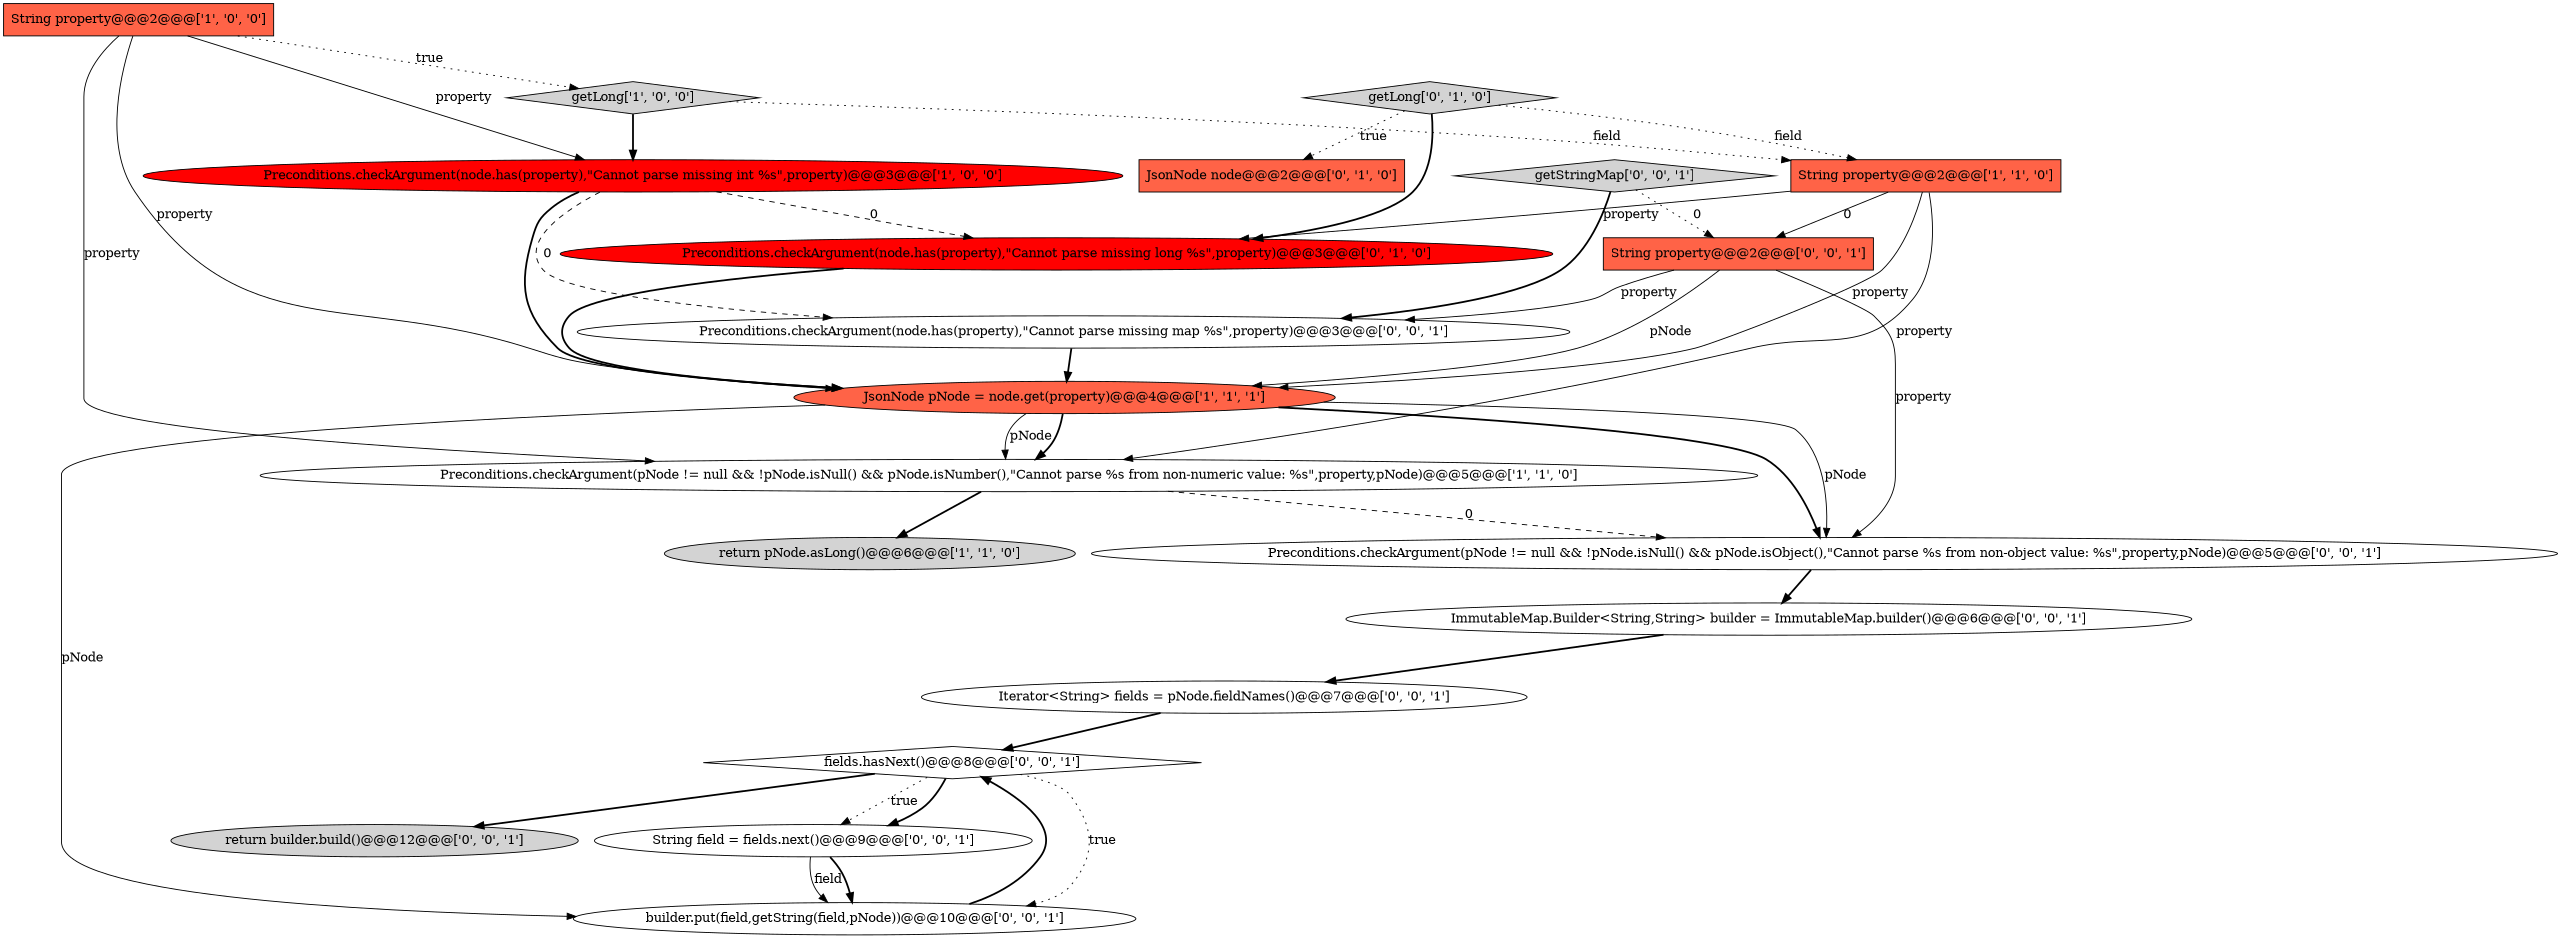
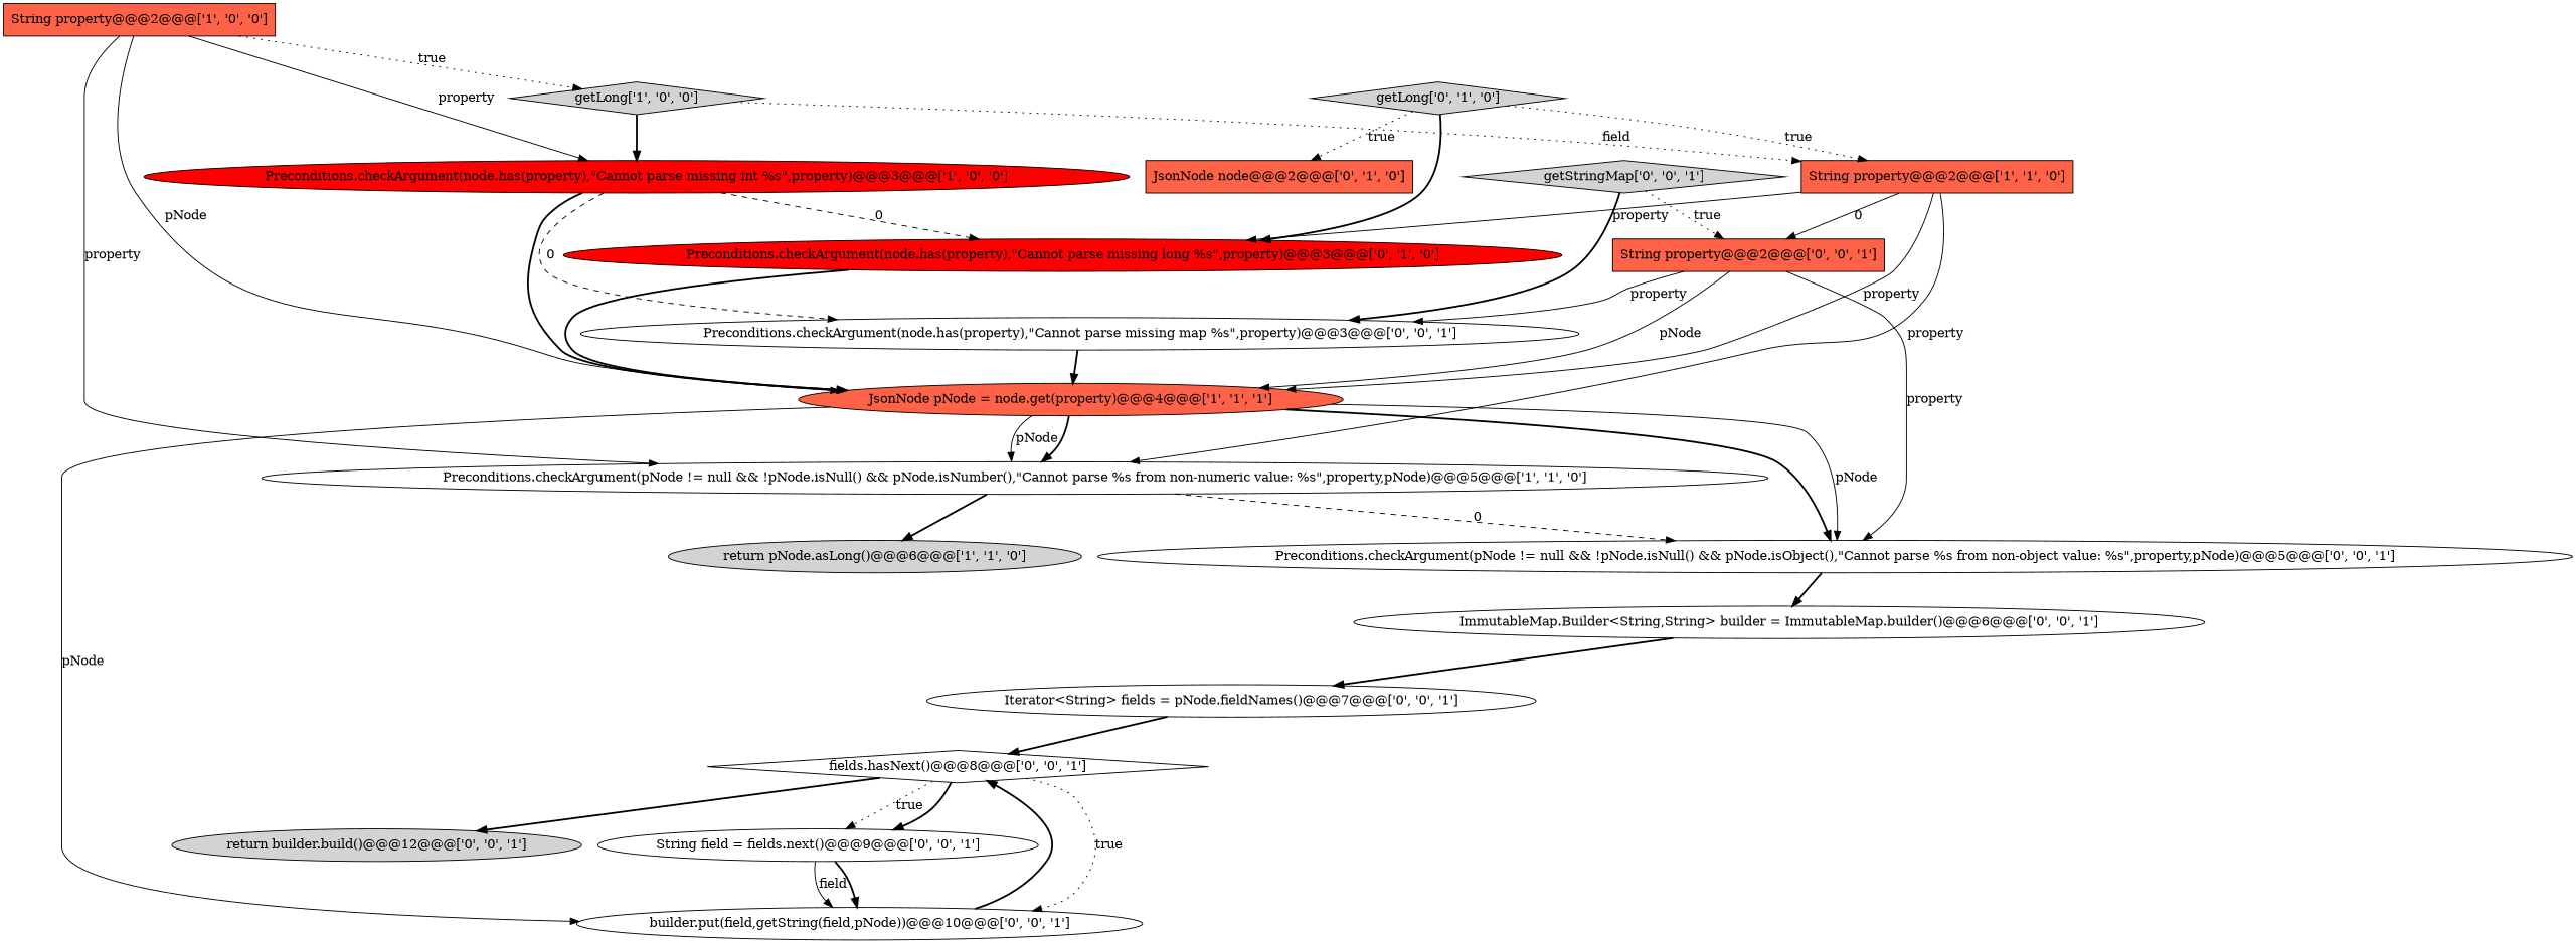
  digraph {
    node [fillcolor=white shape=ellipse style=filled]
    edge [style=bold]
    n1 [fillcolor=lightgray label="return pNode.asLong()@@@6@@@['1', '1', '0']"]
    n2 [fillcolor=lightgray label="getLong['0', '1', '0']" shape=diamond]
    n3 [fillcolor=tomato label="String property@@@2@@@['1', '1', '0']" shape=box]
    n4 [fillcolor=tomato label="JsonNode node@@@2@@@['0', '1', '0']" shape=box]
    n5 [fillcolor=red label="Preconditions.checkArgument(node.has(property),\"Cannot parse missing long %s\",property)@@@3@@@['0', '1', '0']"]
    n6 [fillcolor=tomato label="JsonNode pNode = node.get(property)@@@4@@@['1', '1', '1']"]
    n7 [label="Preconditions.checkArgument(pNode != null && !pNode.isNull() && pNode.isNumber(),\"Cannot parse %s from non-numeric value: %s\",property,pNode)@@@5@@@['1', '1', '0']"]
    n8 [fillcolor=tomato label="String property@@@2@@@['0', '0', '1']" shape=box]
    n9 [label="ImmutableMap.Builder<String,String> builder = ImmutableMap.builder()@@@6@@@['0', '0', '1']"]
    n10 [label="Iterator<String> fields = pNode.fieldNames()@@@7@@@['0', '0', '1']"]
    n11 [label="fields.hasNext()@@@8@@@['0', '0', '1']" shape=diamond]
    n12 [label="Preconditions.checkArgument(node.has(property),\"Cannot parse missing map %s\",property)@@@3@@@['0', '0', '1']"]
    n13 [label="Preconditions.checkArgument(pNode != null && !pNode.isNull() && pNode.isObject(),\"Cannot parse %s from non-object value: %s\",property,pNode)@@@5@@@['0', '0', '1']"]
    n14 [label="builder.put(field,getString(field,pNode))@@@10@@@['0', '0', '1']"]
    n15 [fillcolor=lightgray label="getStringMap['0', '0', '1']" shape=diamond]
    n16 [fillcolor=lightgray label="return builder.build()@@@12@@@['0', '0', '1']"]
    n17 [label="String field = fields.next()@@@9@@@['0', '0', '1']"]
    n18 [fillcolor=red label="Preconditions.checkArgument(node.has(property),\"Cannot parse missing int %s\",property)@@@3@@@['1', '0', '0']"]
    n19 [fillcolor=lightgray label="getLong['1', '0', '0']" shape=diamond]
    n20 [fillcolor=tomato label="String property@@@2@@@['1', '0', '0']" shape=box]
-   n2 -> n3 [label=field style=dotted]
+   n2 -> n3 [label=true style=dotted]
    n2 -> n4 [label=true style=dotted]
    n2 -> n5
    n3 -> n5 [label=property style=solid]
    n3 -> n6 [label=property style=solid]
    n3 -> n7 [label=property style=solid]
    n3 -> n8 [label=0 style=solid]
    n5 -> n6
    n6 -> n7 [label=pNode style=solid]
    n6 -> n7
    n6 -> n13 [label=pNode style=solid]
    n6 -> n13
    n6 -> n14 [label=pNode style=solid]
    n7 -> n1
    n7 -> n13 [label=0 style=dashed]
    n8 -> n6 [label=pNode style=solid]
    n8 -> n12 [label=property style=solid]
    n8 -> n13 [label=property style=solid]
    n9 -> n10
    n10 -> n11
    n11 -> n14 [label=true style=dotted]
    n11 -> n16
    n11 -> n17 [label=true style=dotted]
    n11 -> n17
    n12 -> n6
    n13 -> n9
    n14 -> n11
-   n15 -> n8 [label=0 style=dotted]
+   n15 -> n8 [label=true style=dotted]
    n15 -> n12
    n17 -> n14 [label=field style=solid]
    n17 -> n14
    n18 -> n5 [label=0 style=dashed]
    n18 -> n6
    n18 -> n12 [label=0 style=dashed]
    n19 -> n3 [label=field style=dotted]
    n19 -> n18
-   n20 -> n6 [label=property style=solid]
+   n20 -> n6 [label=pNode style=solid]
    n20 -> n7 [label=property style=solid]
    n20 -> n18 [label=property style=solid]
    n20 -> n19 [label=true style=dotted]
  }
